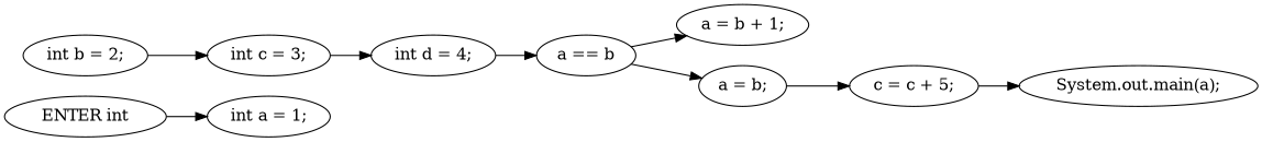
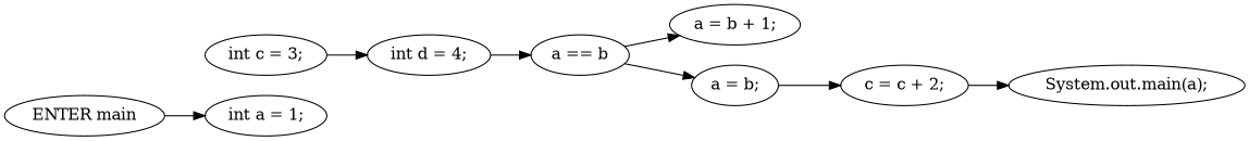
  strict digraph {
    rankdir=LR
-   n1 [label="ENTER int"]
+   n1 [label="ENTER main"]
    n2 [label="int a = 1;"]
-   n3 [label="int b = 2;"]
    n4 [label="int c = 3;"]
    n5 [label="int d = 4;"]
    n6 [label="a == b"]
    n7 [label="a = b + 1;"]
    n8 [label="a = b;"]
-   n9 [label="c = c + 5;"]
+   n9 [label="c = c + 2;"]
    n10 [label="System.out.main(a);"]
    n1 -> n2
-   n3 -> n4
    n4 -> n5
    n5 -> n6
    n6 -> n7
    n6 -> n8
    n8 -> n9
    n9 -> n10
  }
